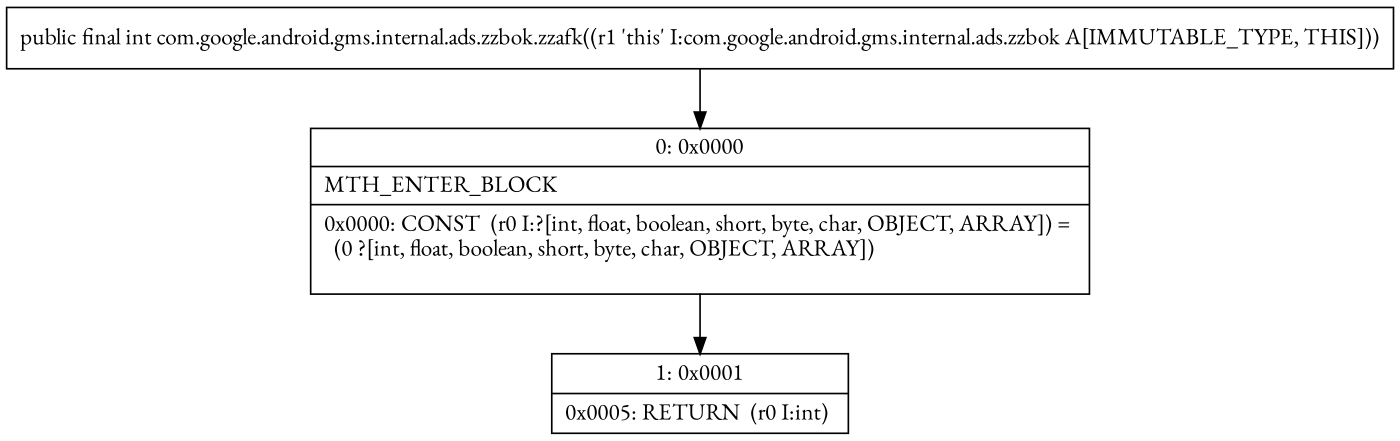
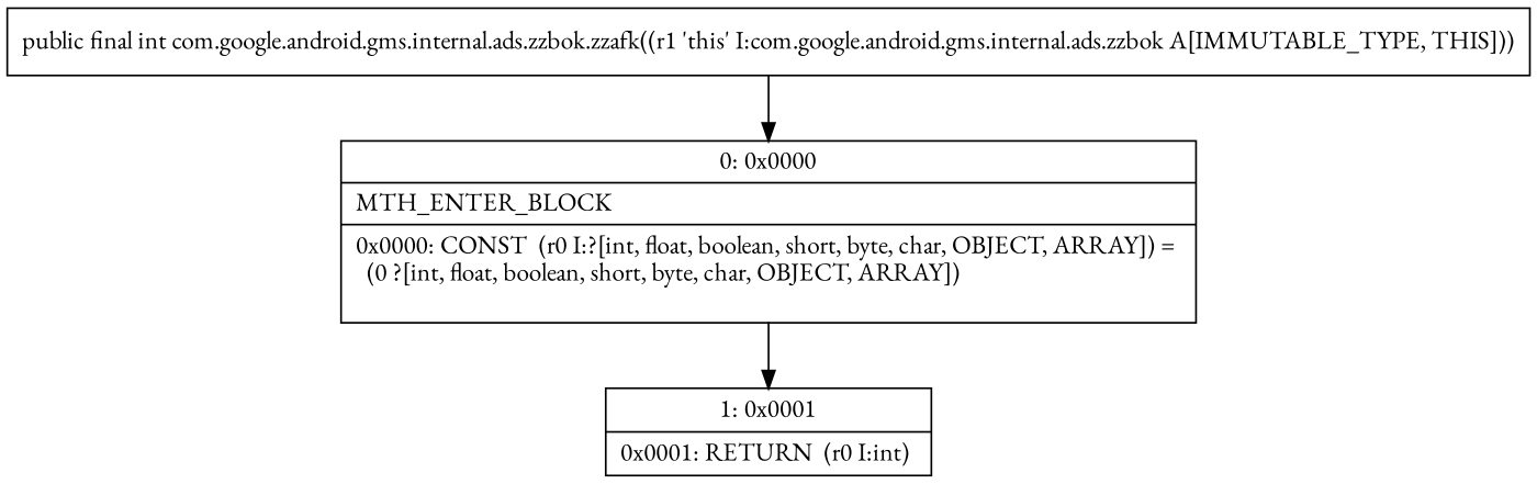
  digraph {
    fontname="EB Garamond"
    node [shape=record fontname="EB Garamond"]
    edge [fontname="EB Garamond"]
    n1 [label="{0\:\ 0x0000|MTH_ENTER_BLOCK\l|0x0000: CONST  (r0 I:?[int, float, boolean, short, byte, char, OBJECT, ARRAY]) = \l  (0 ?[int, float, boolean, short, byte, char, OBJECT, ARRAY])\l \l}"]
-   n2 [label="{1\:\ 0x0001|0x0005: RETURN  (r0 I:int) \l}"]
+   n2 [label="{1\:\ 0x0001|0x0001: RETURN  (r0 I:int) \l}"]
    n3 [label="{public final int com.google.android.gms.internal.ads.zzbok.zzafk((r1 'this' I:com.google.android.gms.internal.ads.zzbok A[IMMUTABLE_TYPE, THIS])) }"]
    n1 -> n2
    n3 -> n1
  }
